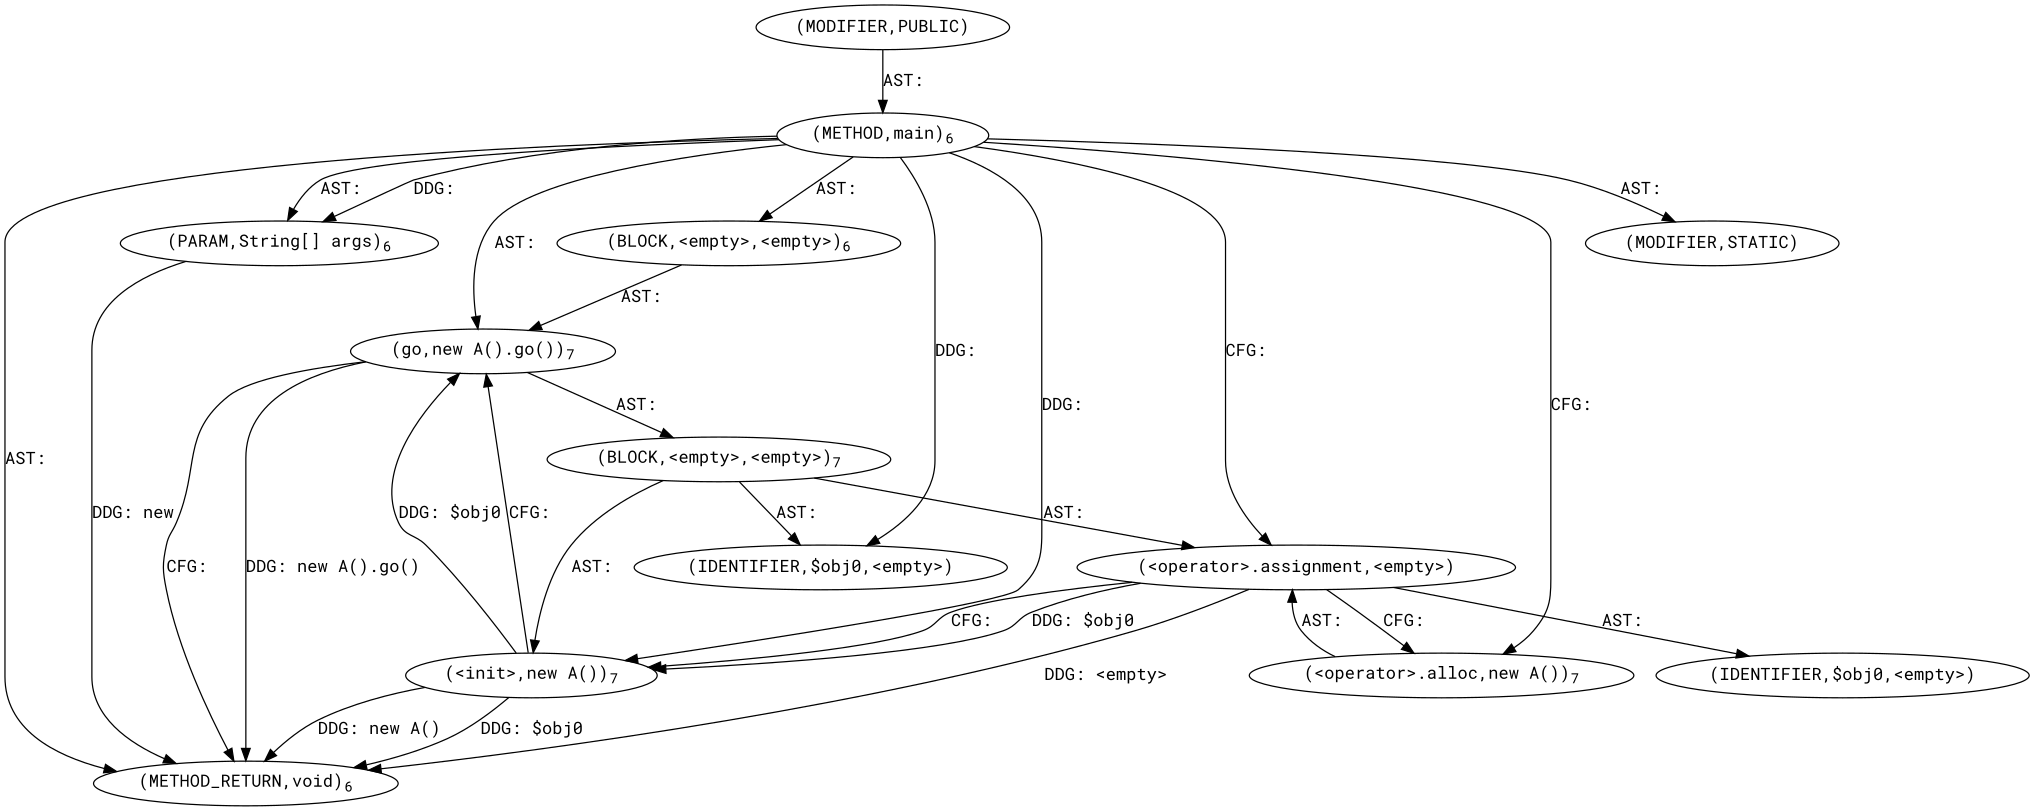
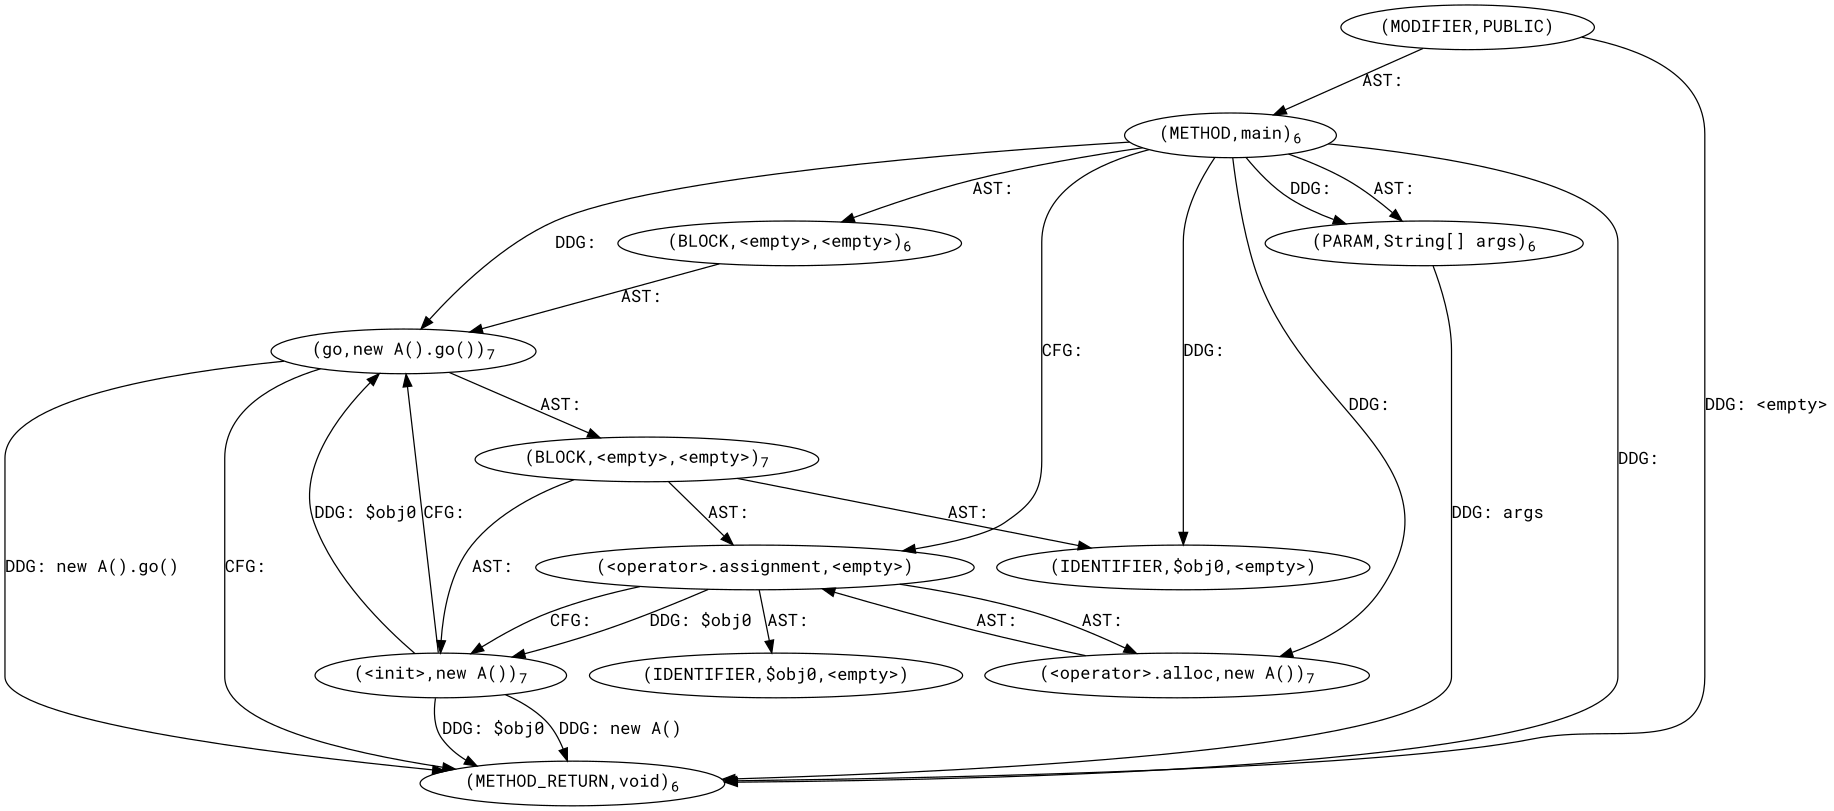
  digraph {
    fontname="Roboto Mono"
    node [fontname="Roboto Mono"]
    edge [fontname="Roboto Mono"]
    n1 [label=<(METHOD,main)<SUB>6</SUB>>]
    n2 [label=<(PARAM,String[] args)<SUB>6</SUB>>]
    n3 [label=<(BLOCK,&lt;empty&gt;,&lt;empty&gt;)<SUB>6</SUB>>]
    n4 [label=<(go,new A().go())<SUB>7</SUB>>]
    n5 [label=<(&lt;operator&gt;.assignment,&lt;empty&gt;)>]
    n6 [label=<(&lt;operator&gt;.alloc,new A())<SUB>7</SUB>>]
    n7 [label=<(&lt;init&gt;,new A())<SUB>7</SUB>>]
    n8 [label=<(IDENTIFIER,$obj0,&lt;empty&gt;)>]
-   n9 [label=<(MODIFIER,STATIC)>]
    n10 [label=<(METHOD_RETURN,void)<SUB>6</SUB>>]
    n11 [label=<(BLOCK,&lt;empty&gt;,&lt;empty&gt;)<SUB>7</SUB>>]
    n12 [label=<(IDENTIFIER,$obj0,&lt;empty&gt;)>]
    n13 [label=<(MODIFIER,PUBLIC)>]
    n1 -> n2 [label="AST: "]
    n1 -> n2 [label="DDG: "]
    n1 -> n3 [label="AST: "]
-   n1 -> n4 [label="AST: "]
+   n1 -> n4 [label="DDG: "]
    n1 -> n5 [label="CFG: "]
-   n1 -> n6 [label="CFG: "]
-   n1 -> n7 [label="DDG: "]
+   n1 -> n6 [label="DDG: "]
    n1 -> n8 [label="DDG: "]
-   n1 -> n9 [label="AST: "]
-   n1 -> n10 [label="AST: "]
-   n2 -> n10 [label="DDG: new"]
+   n1 -> n10 [label="DDG: "]
+   n2 -> n10 [label="DDG: args"]
    n3 -> n4 [label="AST: "]
    n4 -> n10 [label="CFG: "]
    n4 -> n10 [label="DDG: new A().go()"]
    n4 -> n11 [label="AST: "]
-   n5 -> n6 [label="CFG: "]
+   n5 -> n6 [label="AST: "]
    n5 -> n7 [label="CFG: "]
    n5 -> n7 [label="DDG: $obj0"]
-   n5 -> n10 [label="DDG: &lt;empty&gt;"]
+   n13 -> n10 [label="DDG: &lt;empty&gt;"]
    n5 -> n12 [label="AST: "]
    n6 -> n5 [label="AST: "]
    n7 -> n4 [label="CFG: "]
    n7 -> n4 [label="DDG: $obj0"]
    n7 -> n10 [label="DDG: $obj0"]
    n7 -> n10 [label="DDG: new A()"]
    n11 -> n5 [label="AST: "]
    n11 -> n7 [label="AST: "]
    n11 -> n8 [label="AST: "]
    n13 -> n1 [label="AST: "]
  }
